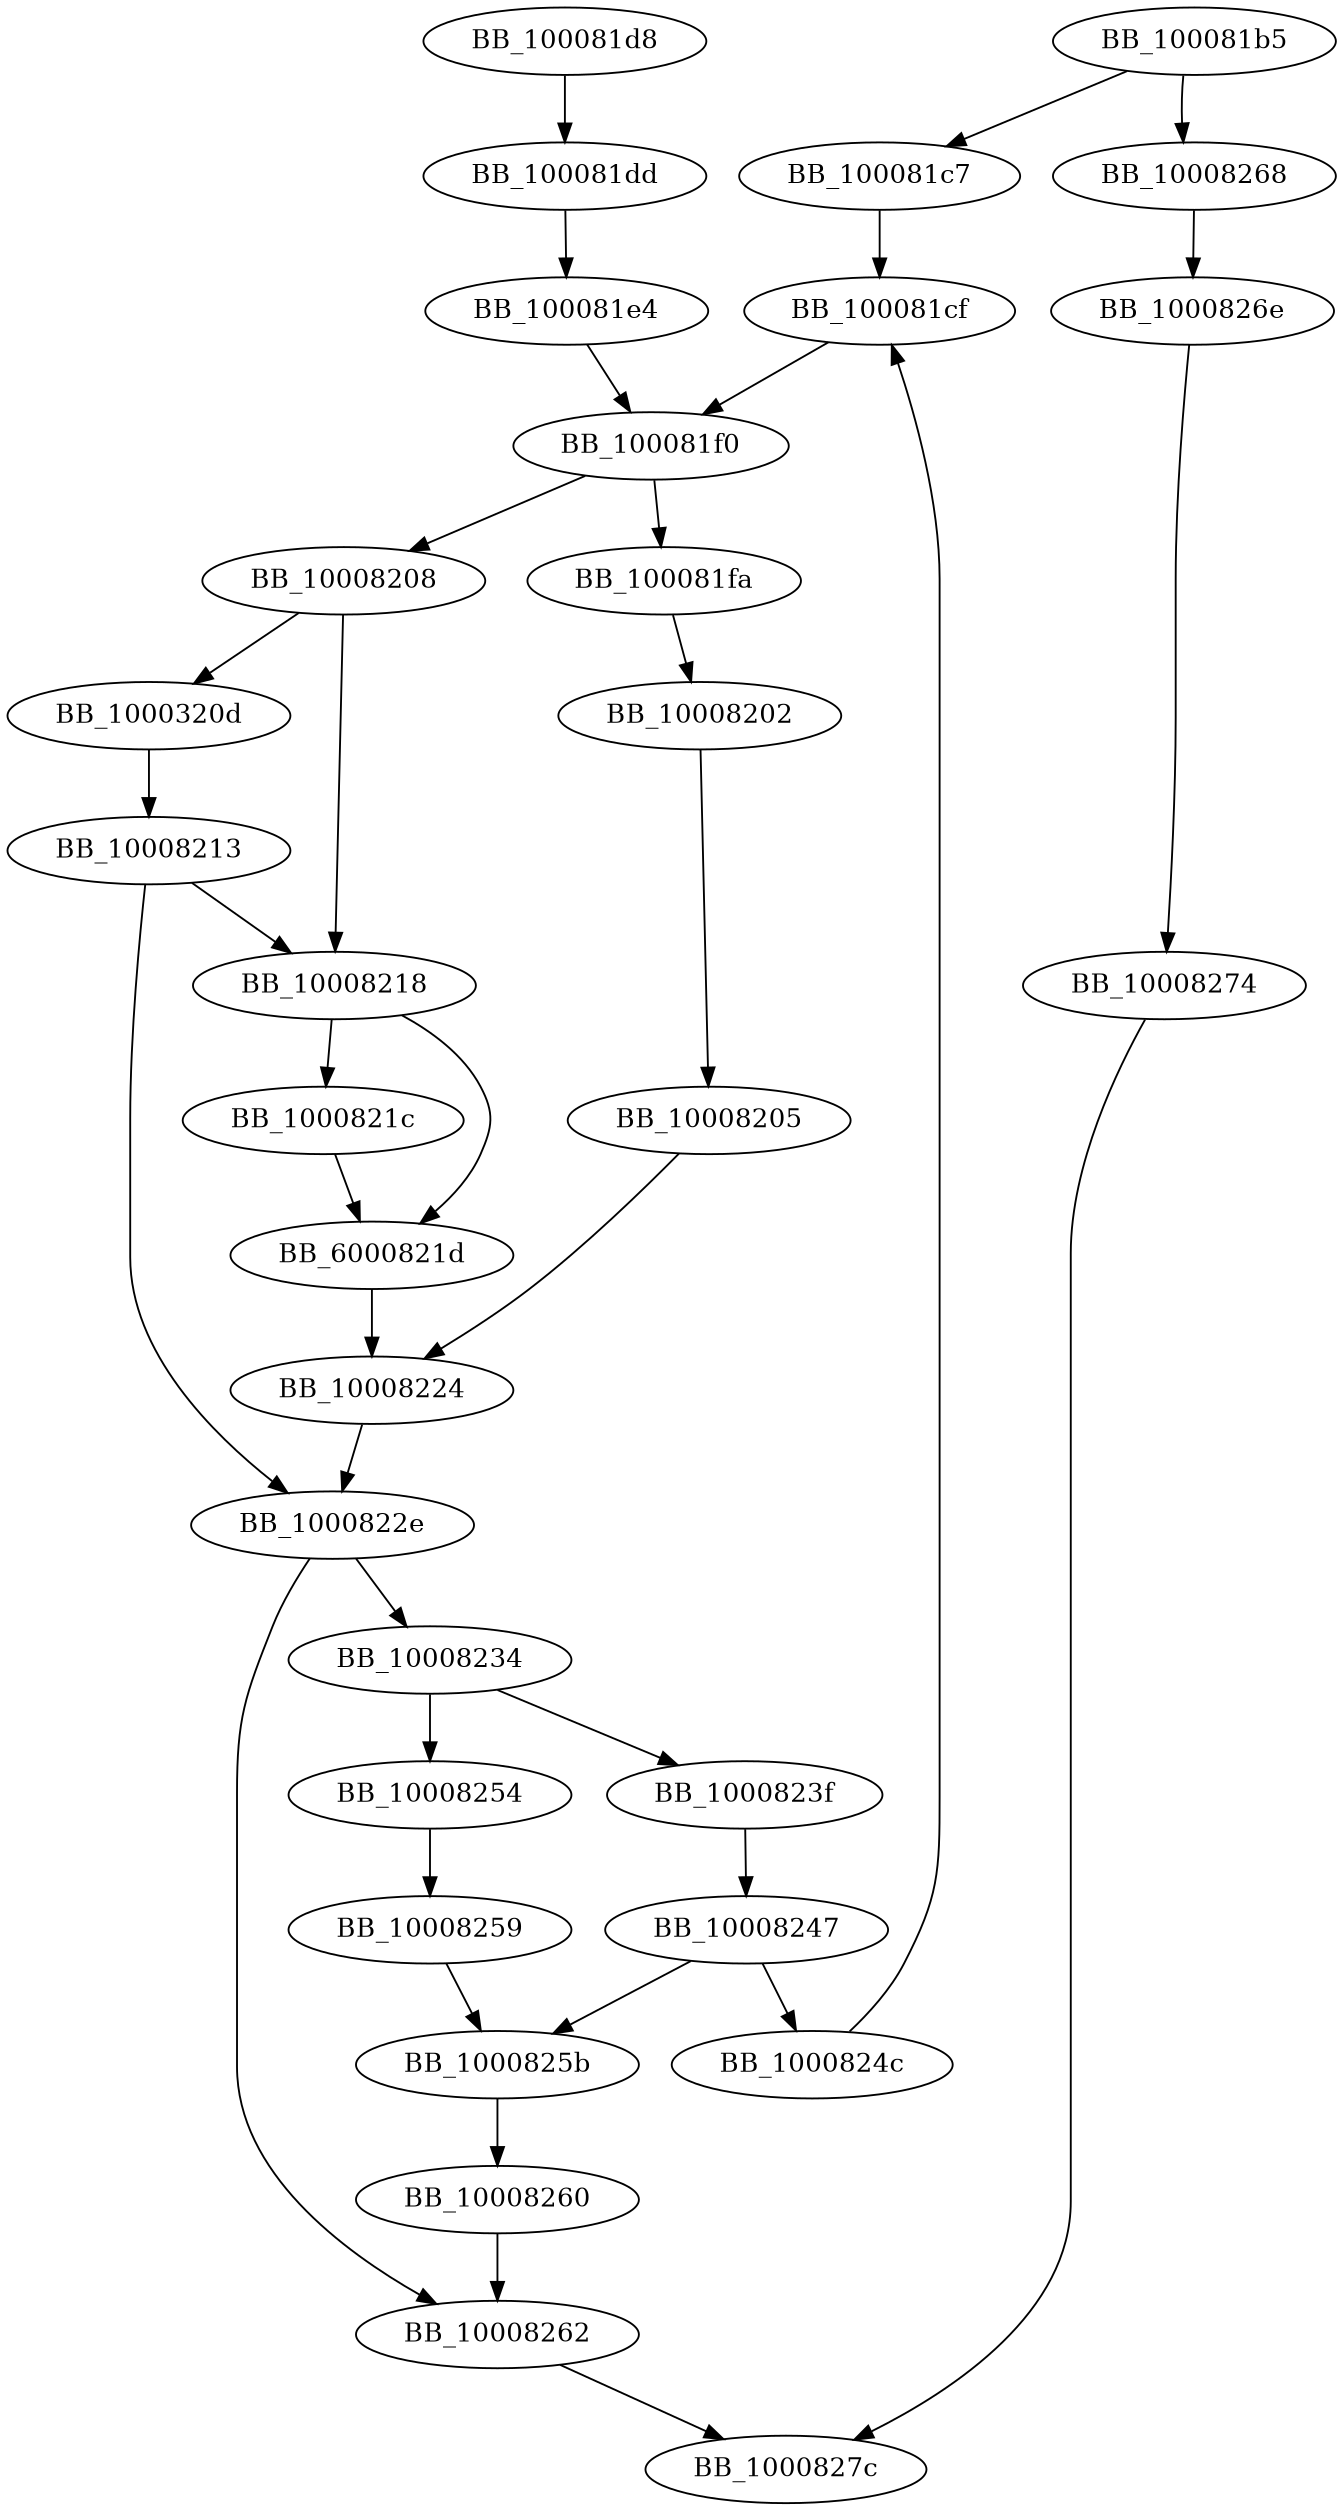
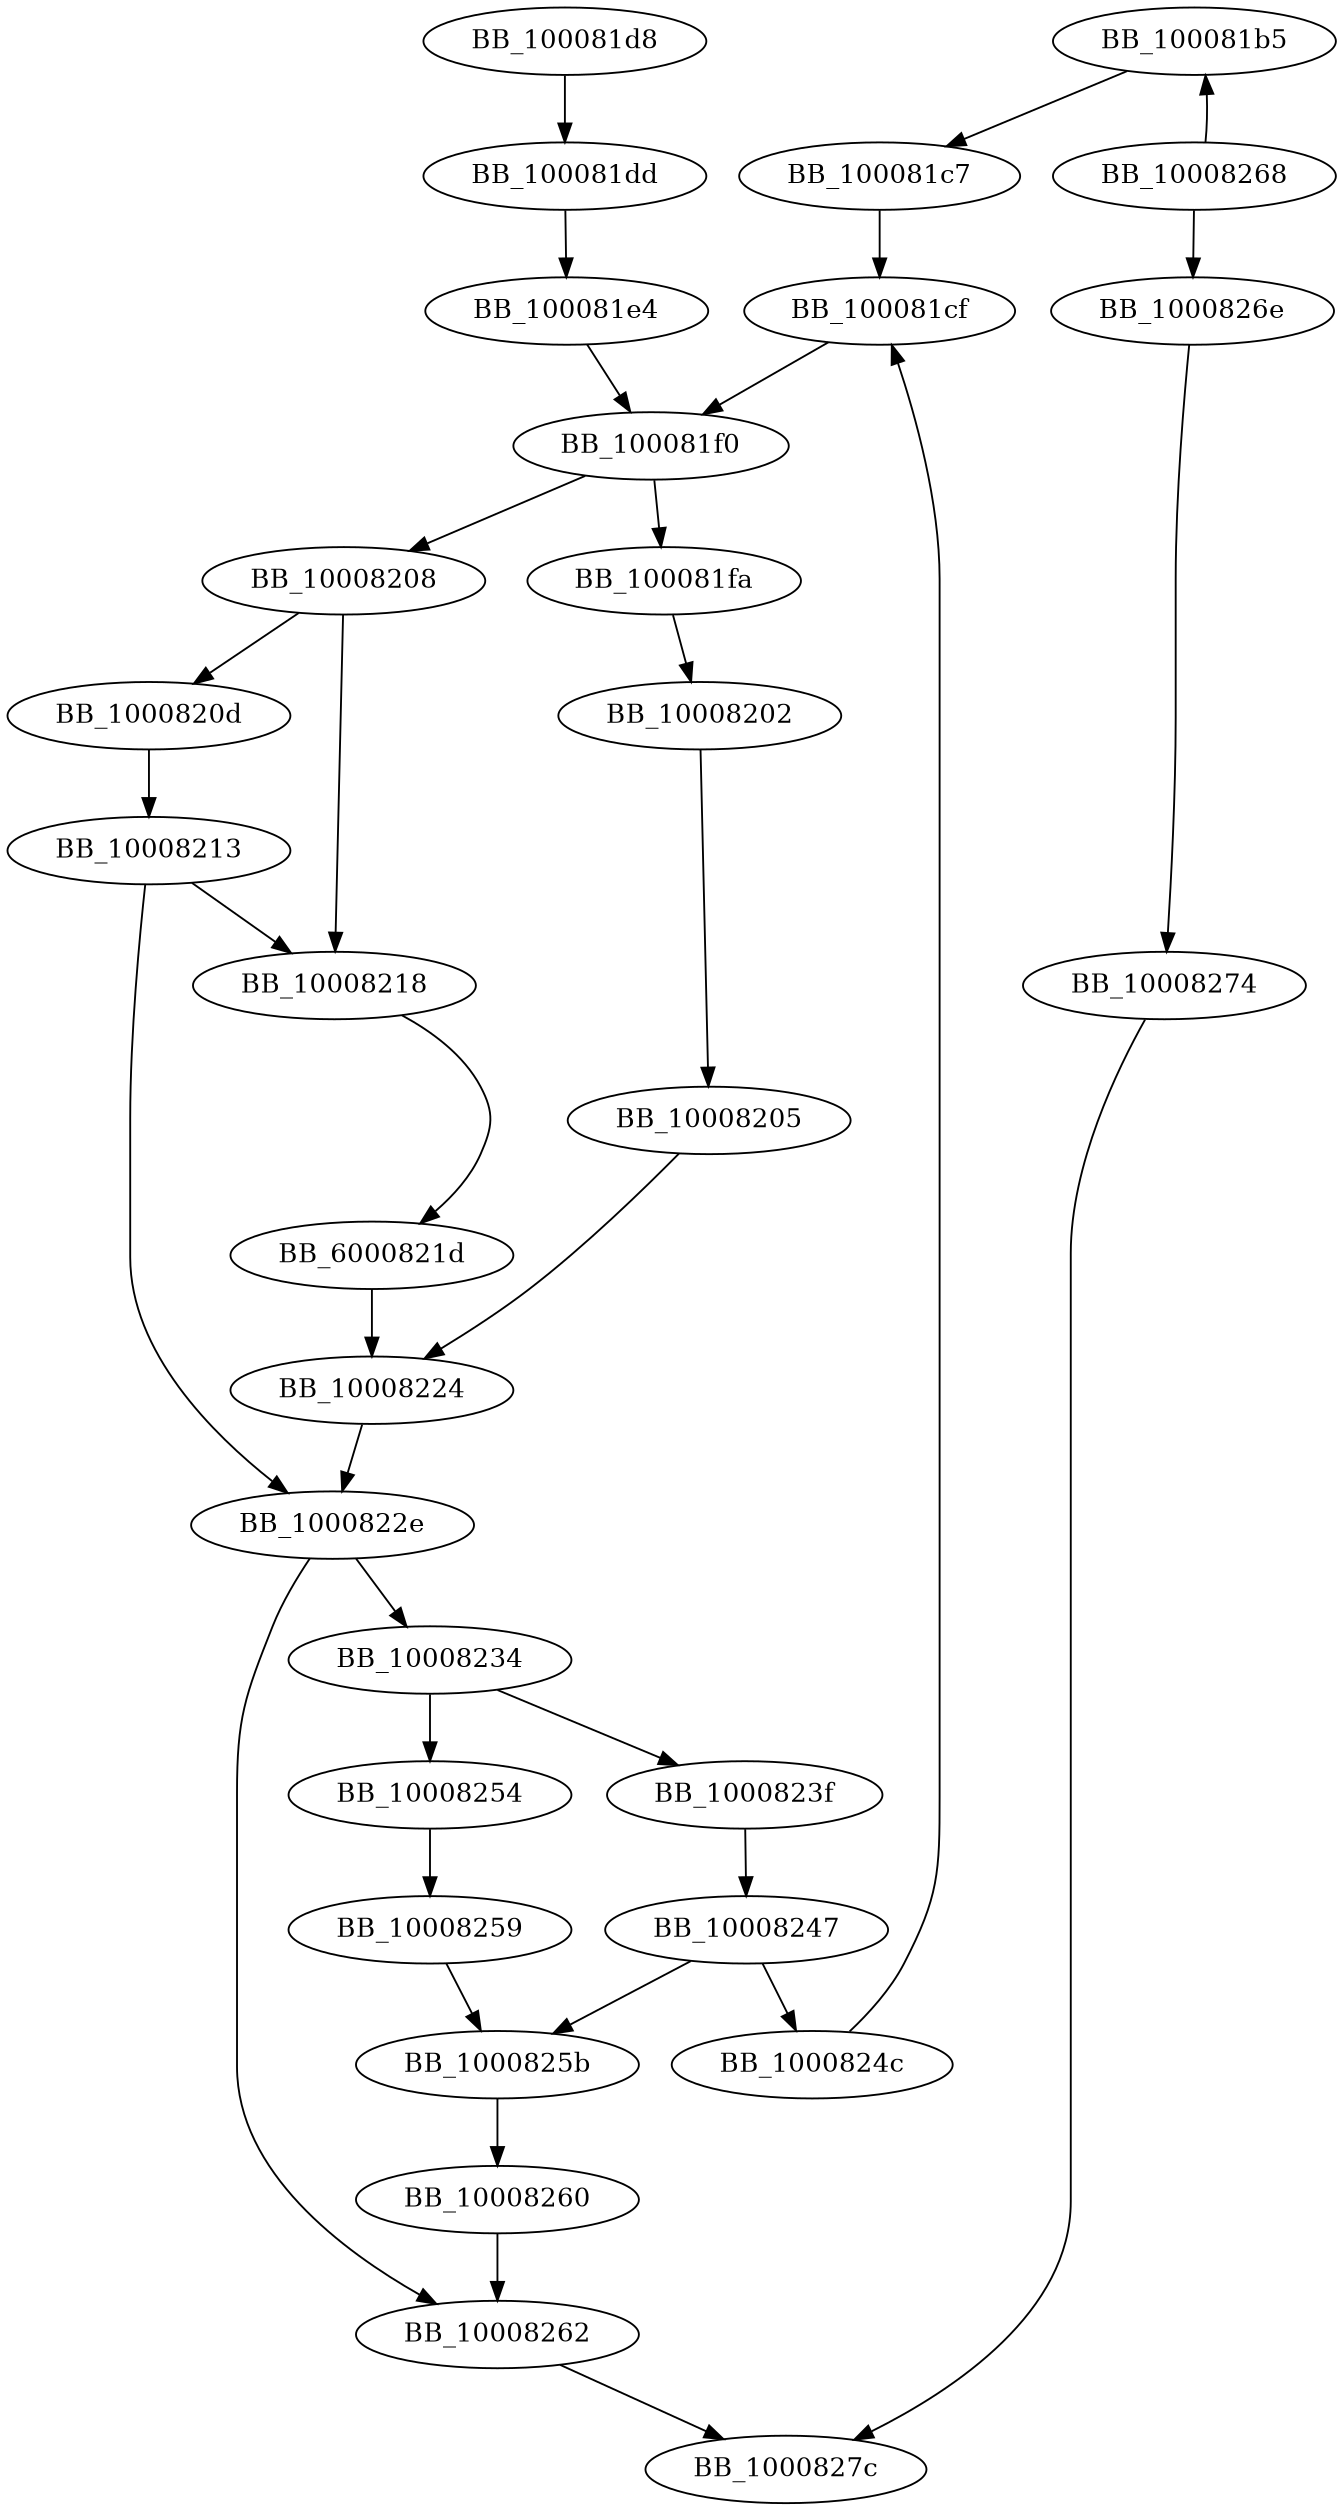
  digraph {
    BB_100081b5
    BB_100081c7
    BB_10008268
    BB_100081cf
    BB_1000826e
    BB_100081f0
    BB_10008274
    BB_100081d8
    BB_100081dd
    BB_100081fa
    BB_10008208
    BB_100081e4
    BB_10008202
-   BB_1000820d [label=BB_1000320d]
+   BB_1000820d
    BB_10008218
    BB_10008205
    BB_10008213
-   BB_1000821c
    n19 [label=BB_6000821d]
    BB_10008224
    BB_1000822e
    BB_10008234
    BB_10008262
    BB_1000823f
    BB_10008254
    BB_1000827c
    BB_10008247
    BB_10008259
    BB_1000824c
    BB_1000825b
    BB_10008260
    BB_100081b5 -> BB_100081c7
-   BB_100081b5 -> BB_10008268
+   BB_10008268 -> BB_100081b5
    BB_100081c7 -> BB_100081cf
    BB_10008268 -> BB_1000826e
    BB_100081cf -> BB_100081f0
    BB_1000826e -> BB_10008274
    BB_100081f0 -> BB_100081fa
    BB_100081f0 -> BB_10008208
    BB_10008274 -> BB_1000827c
    BB_100081d8 -> BB_100081dd
    BB_100081dd -> BB_100081e4
    BB_100081fa -> BB_10008202
    BB_10008208 -> BB_1000820d
    BB_10008208 -> BB_10008218
    BB_100081e4 -> BB_100081f0
    BB_10008202 -> BB_10008205
    BB_1000820d -> BB_10008213
-   BB_10008218 -> BB_1000821c
    BB_10008218 -> n19
    BB_10008205 -> BB_10008224
    BB_10008213 -> BB_10008218
    BB_10008213 -> BB_1000822e
-   BB_1000821c -> n19
    n19 -> BB_10008224
    BB_10008224 -> BB_1000822e
    BB_1000822e -> BB_10008234
    BB_1000822e -> BB_10008262
    BB_10008234 -> BB_1000823f
    BB_10008234 -> BB_10008254
    BB_10008262 -> BB_1000827c
    BB_1000823f -> BB_10008247
    BB_10008254 -> BB_10008259
    BB_10008247 -> BB_1000824c
    BB_10008247 -> BB_1000825b
    BB_10008259 -> BB_1000825b
    BB_1000824c -> BB_100081cf
    BB_1000825b -> BB_10008260
    BB_10008260 -> BB_10008262
  }
